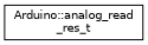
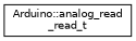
  digraph {
    rankdir=LR
-   n1 [color=black fillcolor=white fontname=Helvetica fontsize=10 height=0.2 label="Arduino::analog_read\l_res_t" shape=record style=filled width=0.4]
+   n1 [color=black fillcolor=white fontname=Helvetica fontsize=10 height=0.2 label="Arduino::analog_read\l_read_t" shape=record style=filled width=0.4]
  }
